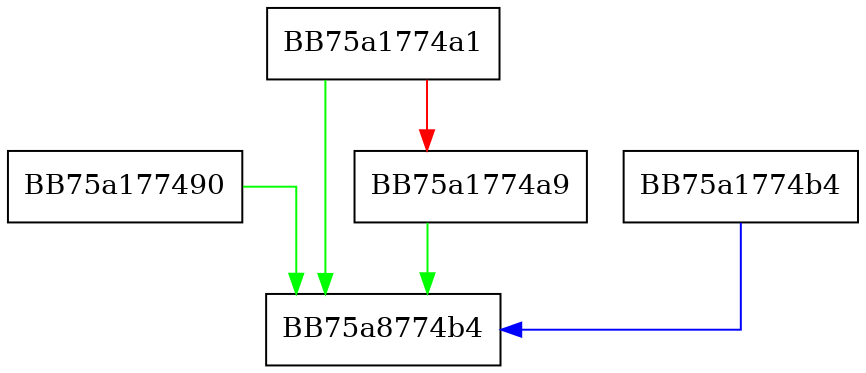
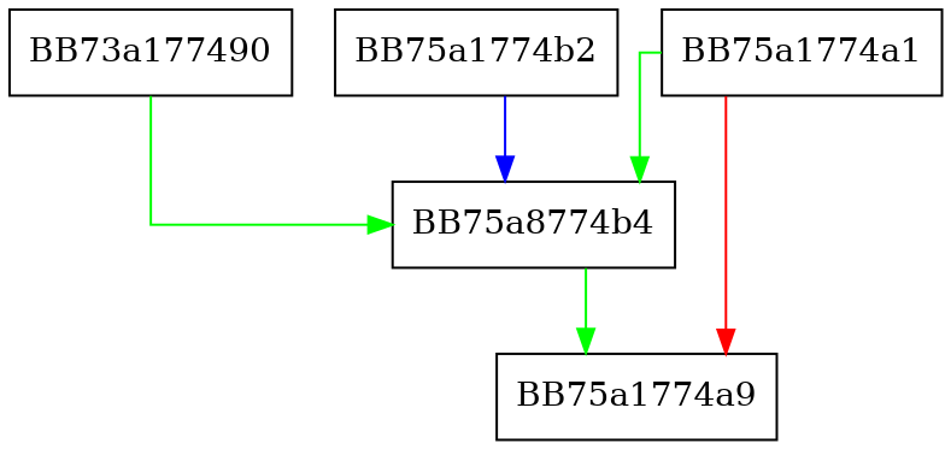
  digraph {
    splines=ortho
    node [shape=box]
    edge [color=green]
    n1 [label=BB75a8774b4]
-   BB75a177490
+   BB75a177490 [label=BB73a177490]
    BB75a1774a1
    BB75a1774a9
-   BB75a1774b2 [label=BB75a1774b4]
+   BB75a1774b2
    BB75a177490 -> n1
    BB75a1774a1 -> n1
    BB75a1774a1 -> BB75a1774a9 [color=red]
-   BB75a1774a9 -> n1
+   n1 -> BB75a1774a9
    BB75a1774b2 -> n1 [color=blue]
  }
